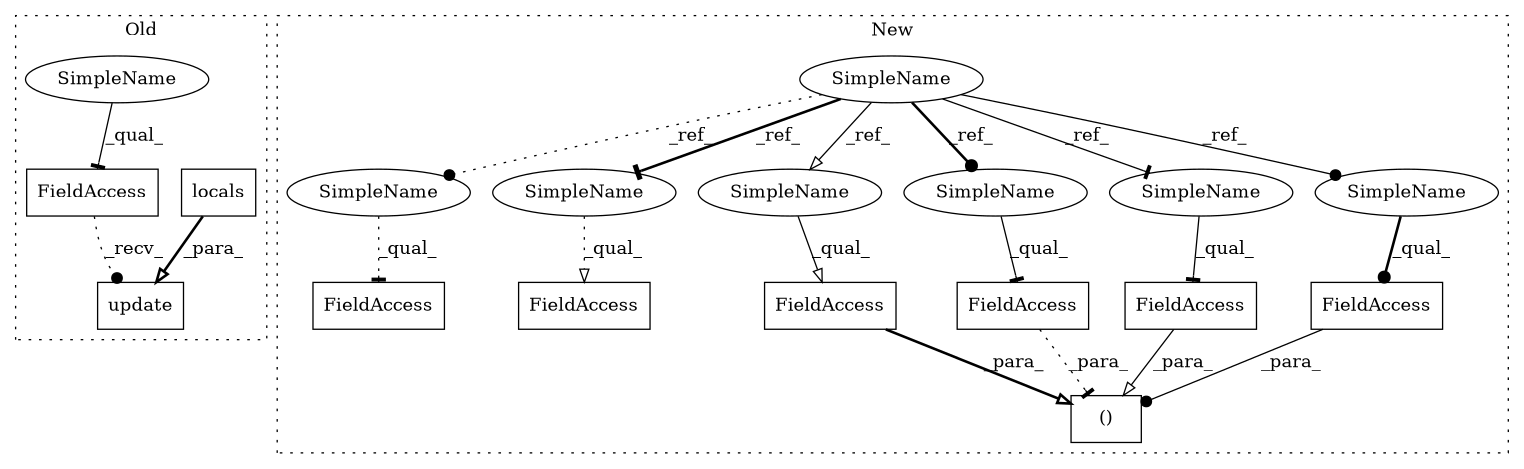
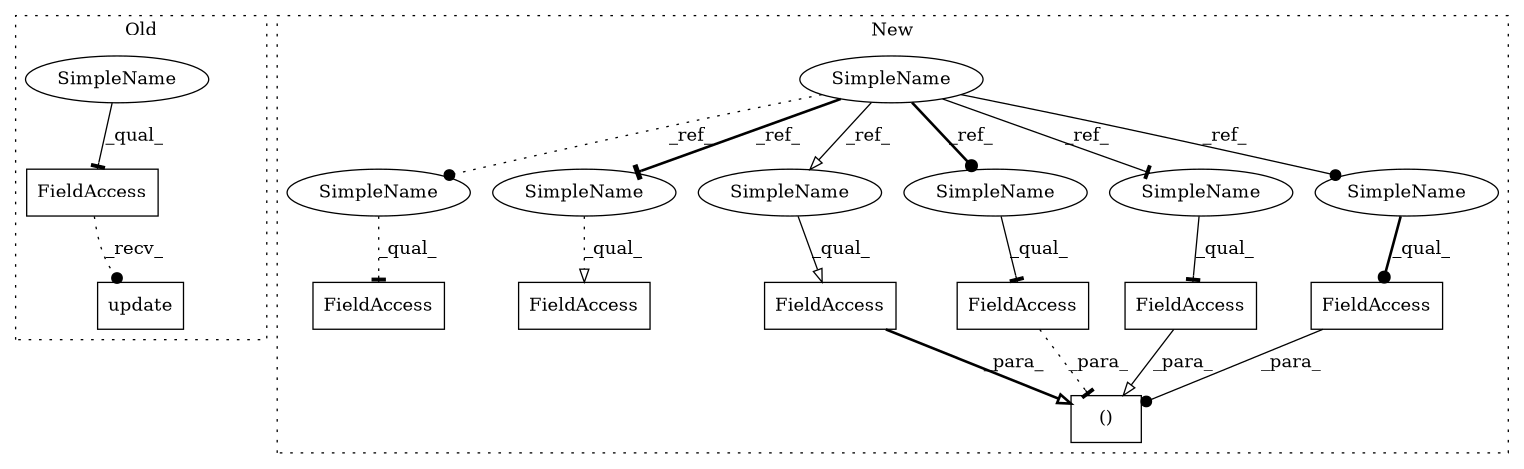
  digraph {
    node [a=42 l=4 s=4392 shape=box]
    edge [style=solid arrowhead=tee]
-   n1 [a=32 l=8 label=locals s=4823]
    n2 [a=32 l="7,1" label=update s="4816,4831"]
    n3 [a=22 l=13 label=FieldAccess s=4802]
    n4 [label=SimpleName s=4802 shape=ellipse]
    n5 [a=106 l=75 label="()"]
    n6 [a=22 l=11 label=FieldAccess s=4434]
    n7 [a=22 l=9 label=FieldAccess s=4412]
    n8 [label=SimpleName s=4251 shape=ellipse]
    n9 [a=22 l=13 label=FieldAccess s=4477]
    n10 [a=22 l=9 label=FieldAccess s=4458]
    n11 [a=22 l=7 label=FieldAccess]
    n12 [a=22 l=8 label=FieldAccess s=4369]
    n13 [label=SimpleName s=4477 shape=ellipse]
    n14 [label=SimpleName s=4369 shape=ellipse]
    n15 [label=SimpleName s=4458 shape=ellipse]
    n16 [label=SimpleName s=4434 shape=ellipse]
    n17 [label=SimpleName shape=ellipse]
    n18 [label=SimpleName s=4412 shape=ellipse]
    subgraph cluster_1 {
      label=Old
      style=dotted
-     n1
      n2
      n3
      n4
    }
    subgraph cluster_2 {
      label=New
      style=dotted
      n5
      n6
      n7
      n8
      n9
      n10
      n11
      n12
      n13
      n14
      n15
      n16
      n17
      n18
    }
-   n1 -> n2 [label=_para_ style=bold arrowhead=onormal]
    n3 -> n2 [label=_recv_ style=dotted arrowhead=dot]
    n4 -> n3 [label=_qual_]
    n6 -> n5 [label=_para_ style=dotted]
    n7 -> n5 [label=_para_ arrowhead=dot]
    n8 -> n13 [label=_ref_ style=dotted arrowhead=dot]
    n8 -> n14 [label=_ref_ style=bold]
    n8 -> n15 [label=_ref_ arrowhead=onormal]
    n8 -> n16 [label=_ref_ style=bold arrowhead=dot]
    n8 -> n17 [label=_ref_]
    n8 -> n18 [label=_ref_ arrowhead=dot]
    n10 -> n5 [label=_para_ style=bold arrowhead=onormal]
    n11 -> n5 [label=_para_ arrowhead=onormal]
    n13 -> n9 [label=_qual_ style=dotted]
    n14 -> n12 [label=_qual_ style=dotted arrowhead=onormal]
    n15 -> n10 [label=_qual_ arrowhead=onormal]
    n16 -> n6 [label=_qual_]
    n17 -> n11 [label=_qual_]
    n18 -> n7 [label=_qual_ style=bold arrowhead=dot]
  }
